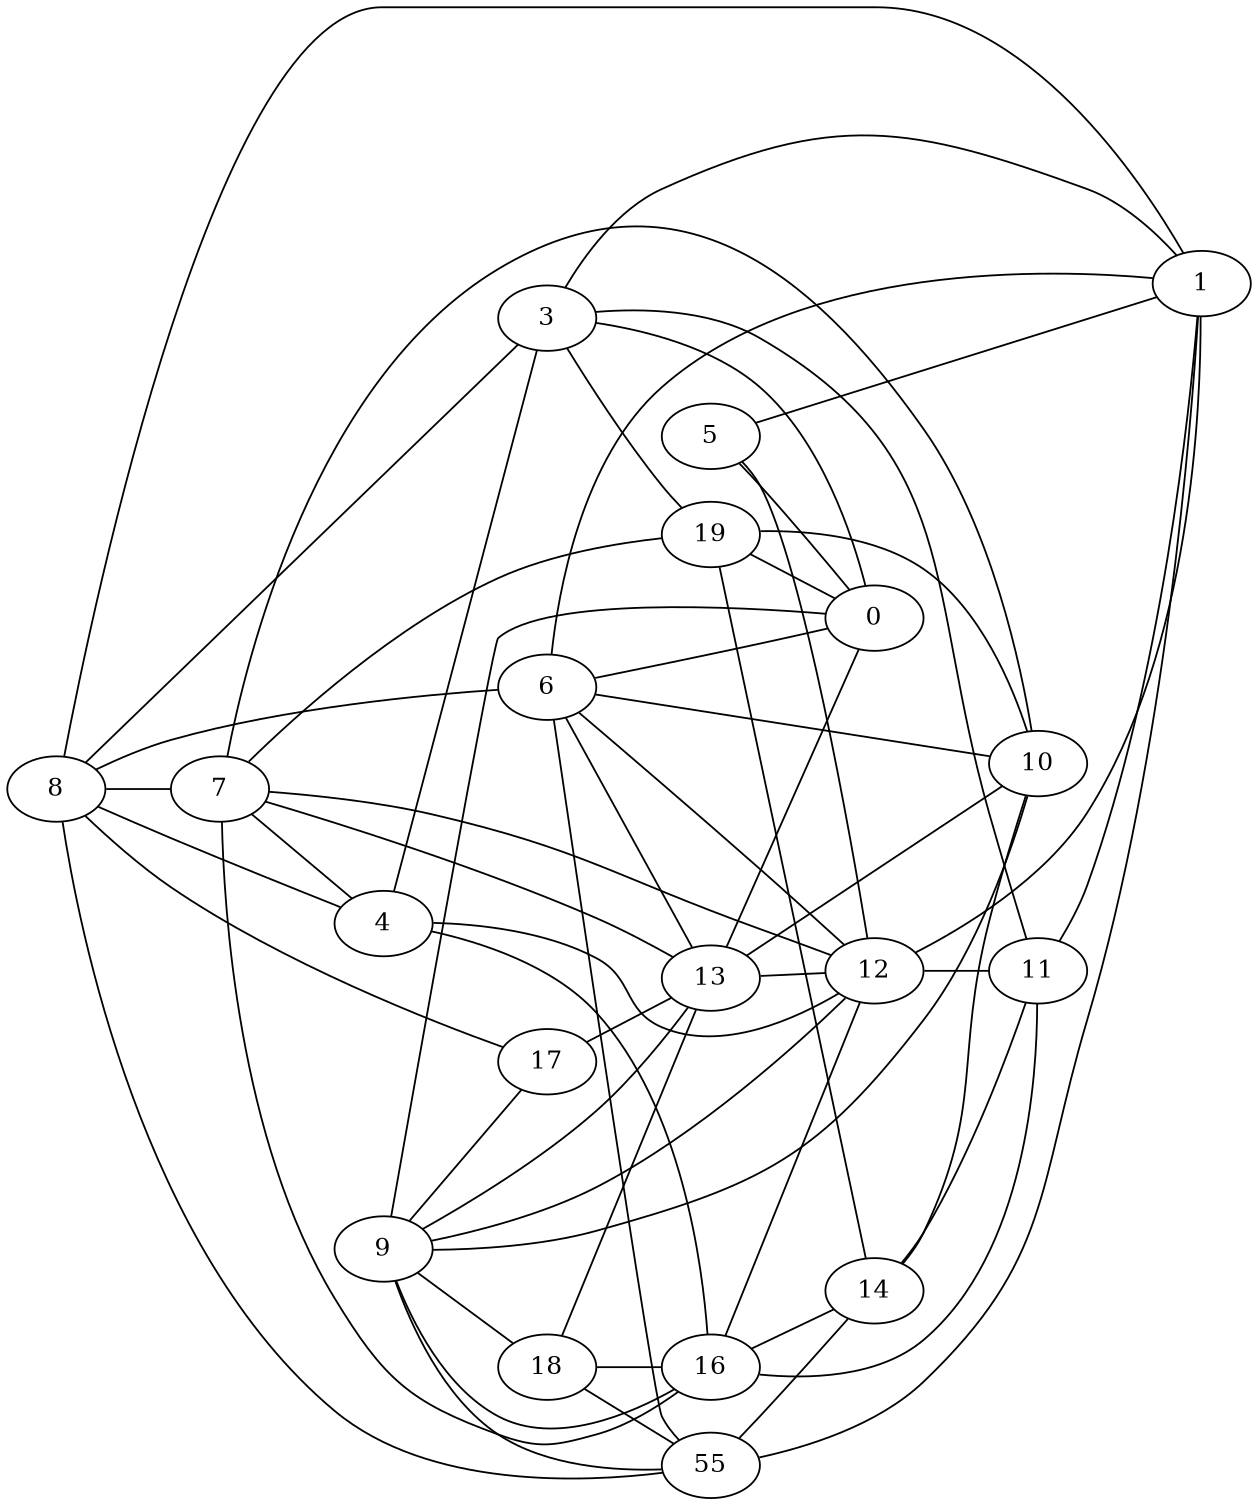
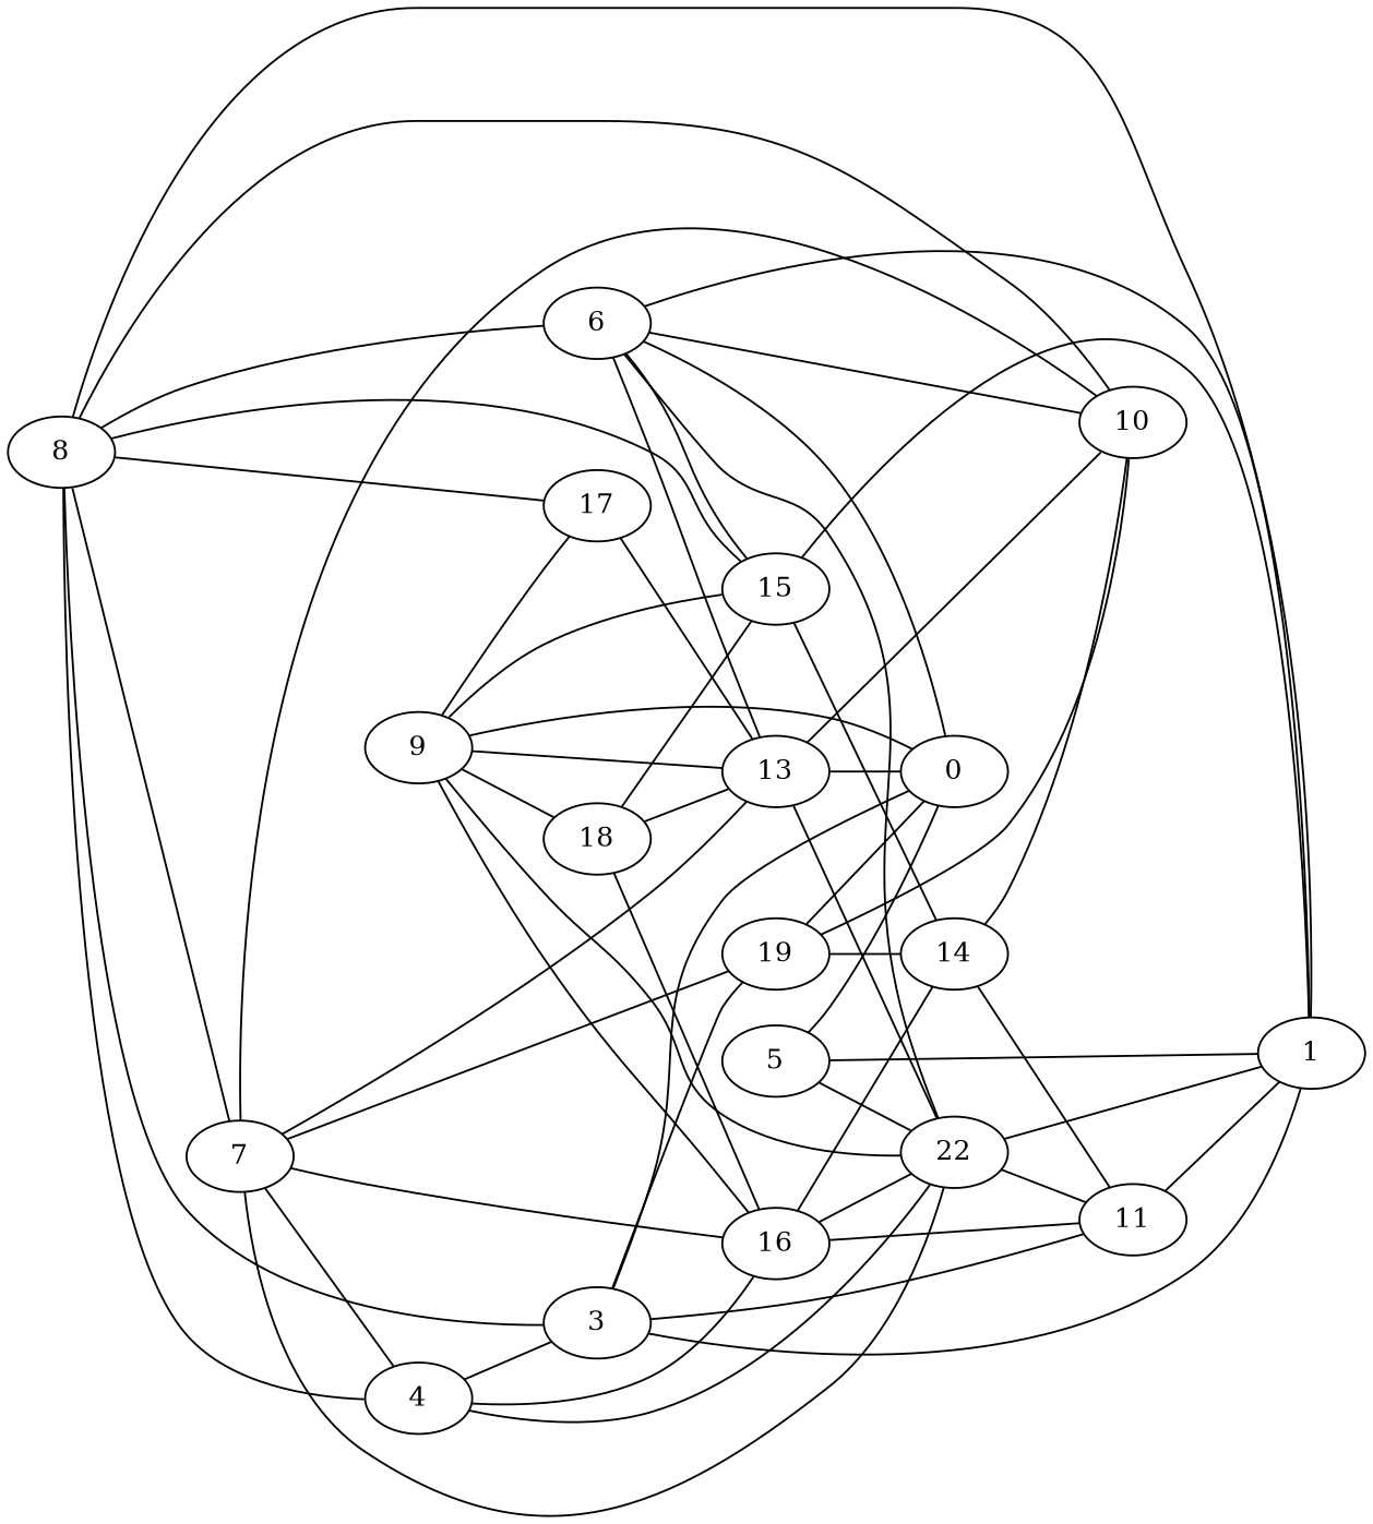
  digraph {
    rankdir=LR
    edge [color=black dir=none]
    4
    3
-   12
+   12 [label=22]
    16
    0
    1
    11
    19
    14
    5
    13
    10
    9
    17
-   15 [label=55]
+   15
    18
    8
    7
    6
    subgraph sub_1 {
      4
      3
      12
      16
      0
      1
      11
      19
      14
      5
      13
      10
      9
      17
      15
      18
      8
      7
      6
    }
    4 -> 3
    4 -> 12
    4 -> 16
    3 -> 0
    3 -> 1
    3 -> 11
    3 -> 19
    12 -> 1
    12 -> 11
    16 -> 12
    16 -> 11
    16 -> 14
    11 -> 1
    19 -> 0
    19 -> 14
    19 -> 10
    14 -> 11
    14 -> 10
    5 -> 12
    5 -> 0
    5 -> 1
    13 -> 12
    13 -> 0
    13 -> 10
    9 -> 12
    9 -> 16
    9 -> 0
    9 -> 13
    9 -> 17
    9 -> 15
    9 -> 18
    17 -> 13
    15 -> 1
    15 -> 14
    18 -> 16
    18 -> 13
    18 -> 15
    8 -> 4
    8 -> 3
    8 -> 1
-   9 -> 10
+   8 -> 10
    8 -> 17
    8 -> 15
    8 -> 7
    8 -> 6
    7 -> 4
    7 -> 12
    7 -> 16
    7 -> 19
    7 -> 13
    7 -> 10
    6 -> 12
    6 -> 0
    6 -> 1
    6 -> 13
    6 -> 10
    6 -> 15
  }
